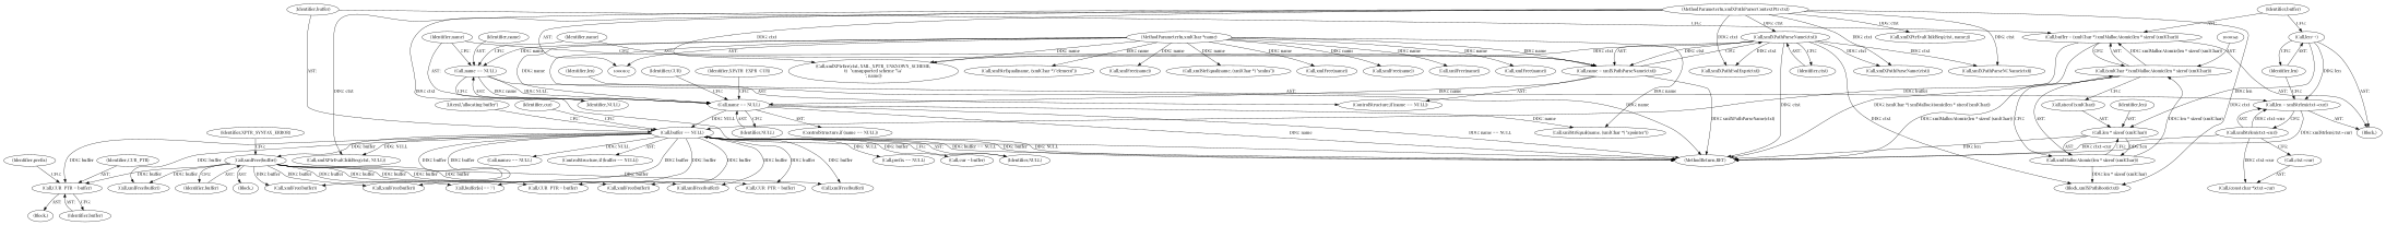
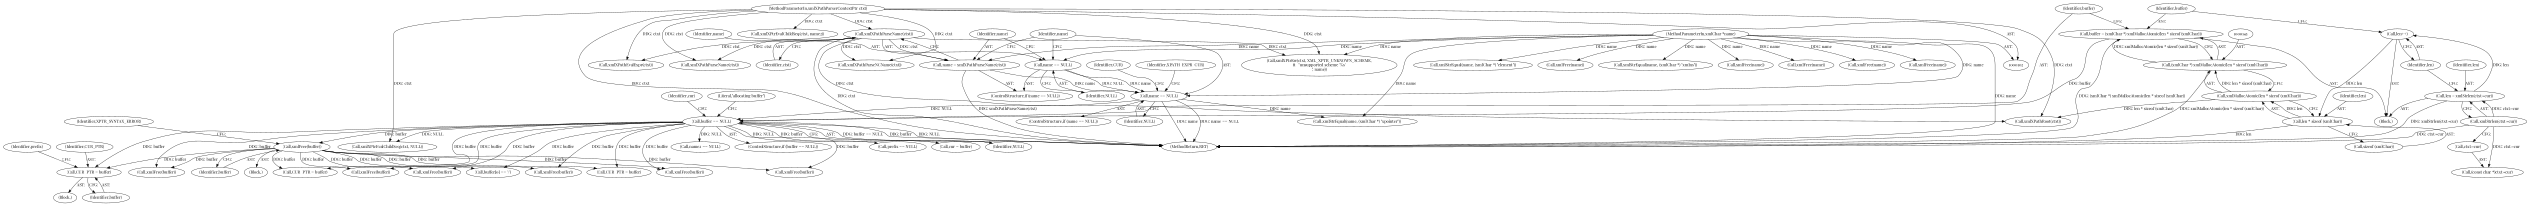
  digraph {
    fontname="Playfair Display"
    node [fontname="Playfair Display"]
    edge [fontname="Playfair Display"]
    n1 [label="(Call,CUR_PTR = buffer)"]
    n2 [label="(Block,)"]
    n3 [label="(Identifier,buffer)"]
    n4 [label="(Call,xmlFree(buffer))"]
    n5 [label="(Call,xmlFree(buffer))"]
    n6 [label="(Call,CUR_PTR = buffer)"]
    n7 [label="(Call,xmlFree(buffer))"]
    n8 [label="(Identifier,buffer)"]
    n9 [label="(Call,xmlFree(buffer))"]
    n10 [label="(Call,xmlFree(buffer))"]
    n11 [label="(Call,xmlFree(buffer))"]
    n12 [label="(Call,xmlFree(buffer))"]
    n13 [label="(Call,buffer[0] == '/')"]
    n14 [label="(Call,CUR_PTR = buffer)"]
    n15 [label="(Block,)"]
    n16 [label="(Call,buffer == NULL)"]
    n17 [label="(Call,name2 == NULL)"]
    n18 [label="(ControlStructure,if (buffer == NULL))"]
    n19 [label="(Call,xmlXPtrEvalChildSeq(ctxt, NULL))"]
    n20 [label="(MethodReturn,RET)"]
    n21 [label="(Call,prefix == NULL)"]
    n22 [label="(Call,cur = buffer)"]
    n23 [label="(Identifier,NULL)"]
    n24 [label="(Call,buffer = (xmlChar *) xmlMallocAtomic(len * sizeof (xmlChar)))"]
    n25 [label="(Call,(xmlChar *) xmlMallocAtomic(len * sizeof (xmlChar)))"]
    n26 [label="(Block,)"]
    n27 [label="(Call,xmlMallocAtomic(len * sizeof (xmlChar)))"]
    n28 [label="(Call,len * sizeof (xmlChar))"]
-   n29 [label="(Block,xmlXPathRoot(ctxt))"]
+   n29 [label="(Call,xmlXPathRoot(ctxt))"]
    n30 [label="(Call,sizeof (xmlChar))"]
    n31 [label="(Call,len++)"]
    n32 [label="(Identifier,len)"]
    n33 [label="(Call,len = xmlStrlen(ctxt->cur))"]
    n34 [label="(Call,xmlStrlen(ctxt->cur))"]
    n35 [label="(Call,ctxt->cur)"]
    n36 [label="(Call,(const char *)ctxt->cur)"]
    n37 [label="(Call,name == NULL)"]
    n38 [label="(Identifier,NULL)"]
    n39 [label="(ControlStructure,if (name == NULL))"]
    n40 [label="(Call,xmlStrEqual(name, (xmlChar *) \"xpointer\"))"]
    n41 [label="(Call,name = xmlXPathParseName(ctxt))"]
    n42 [label="(Call,xmlXPathParseName(ctxt))"]
    n43 [label="(ControlStructure,if (name == NULL))"]
    n44 [label="(Call,xmlXPathParseNCName(ctxt))"]
    n45 [label="(Call,xmlXPathEvalExpr(ctxt))"]
    n46 [label="(Call,xmlXPathParseName(ctxt))"]
    n47 [label="(Call,xmlXPtrErr(ctxt, XML_XPTR_UNKNOWN_SCHEME,\n\t\t   \"unsupported scheme '%s'\n\", name))"]
    n48 [label="(Identifier,ctxt)"]
    n49 [label="(MethodParameterIn,xmlXPathParserContextPtr ctxt)"]
    n50 [label="(Call,xmlXPtrEvalChildSeq(ctxt, name2))"]
    1000102
    n52 [label="(MethodParameterIn,xmlChar *name)"]
    n53 [label="(Call,name == NULL)"]
    n54 [label="(Call,xmlStrEqual(name, (xmlChar *) \"element\"))"]
    n55 [label="(Call,xmlFree(name))"]
    n56 [label="(Call,xmlStrEqual(name, (xmlChar *) \"xmlns\"))"]
    n57 [label="(Call,xmlFree(name))"]
    n58 [label="(Call,xmlFree(name))"]
    n59 [label="(Call,xmlFree(name))"]
    n60 [label="(Call,xmlFree(name))"]
    n61 [label="(Identifier,NULL)"]
    n62 [label="(Identifier,name)"]
    n63 [label="(Identifier,XPTR_SYNTAX_ERROR)"]
    n64 [label="(Identifier,CUR)"]
    n65 [label="(Identifier,cur)"]
    n66 [label="(Identifier,buffer)"]
    n67 [label="(Identifier,CUR_PTR)"]
    n68 [label="(Literal,\"allocating buffer\")"]
    n69 [label="(Identifier,name)"]
    n70 [label="(Identifier,buffer)"]
    n71 [label="(Identifier,name)"]
    n72 [label="(Identifier,len)"]
    n73 [label="(Identifier,XPATH_EXPR_CUR)"]
    n74 [label="(Identifier,prefix)"]
    n75 [label="(Identifier,len)"]
    1000145
    n1 -> n2 [label="AST: "]
    n1 -> n3 [label="CFG: "]
    n3 -> n1 [label="AST: "]
    n4 -> n1 [label="DDG: buffer"]
    n4 -> n5 [label="DDG: buffer"]
    n4 -> n6 [label="DDG: buffer"]
    n4 -> n7 [label="DDG: buffer"]
    n4 -> n8 [label="CFG: "]
    n4 -> n9 [label="DDG: buffer"]
    n4 -> n10 [label="DDG: buffer"]
    n4 -> n11 [label="DDG: buffer"]
    n4 -> n12 [label="DDG: buffer"]
    n4 -> n13 [label="DDG: buffer"]
    n4 -> n14 [label="DDG: buffer"]
    n4 -> n15 [label="AST: "]
    n8 -> n4 [label="AST: "]
    n16 -> n1 [label="DDG: buffer"]
    n16 -> n4 [label="DDG: buffer"]
    n16 -> n5 [label="DDG: buffer"]
    n16 -> n6 [label="DDG: buffer"]
    n16 -> n7 [label="DDG: buffer"]
    n16 -> n9 [label="DDG: buffer"]
    n16 -> n10 [label="DDG: buffer"]
    n16 -> n11 [label="DDG: buffer"]
    n16 -> n12 [label="DDG: buffer"]
    n16 -> n13 [label="DDG: buffer"]
    n16 -> n14 [label="DDG: buffer"]
    n16 -> n17 [label="DDG: NULL"]
    n16 -> n18 [label="AST: "]
    n16 -> n19 [label="DDG: NULL"]
    n16 -> n20 [label="DDG: buffer == NULL"]
    n16 -> n20 [label="DDG: buffer"]
    n16 -> n20 [label="DDG: NULL"]
    n16 -> n21 [label="DDG: NULL"]
    n16 -> n22 [label="DDG: buffer"]
    n16 -> n23 [label="CFG: "]
    n23 -> n16 [label="AST: "]
    n24 -> n16 [label="DDG: buffer"]
    n24 -> n20 [label="DDG: (xmlChar *) xmlMallocAtomic(len * sizeof (xmlChar))"]
    n24 -> n25 [label="CFG: "]
    n24 -> n26 [label="AST: "]
    n25 -> n20 [label="DDG: xmlMallocAtomic(len * sizeof (xmlChar))"]
    n25 -> n24 [label="AST: "]
    n25 -> n24 [label="DDG: xmlMallocAtomic(len * sizeof (xmlChar))"]
    n25 -> n27 [label="CFG: "]
    n27 -> n25 [label="AST: "]
    n27 -> n25 [label="DDG: len * sizeof (xmlChar)"]
    n27 -> n28 [label="CFG: "]
    n27 -> n29 [label="DDG: len * sizeof (xmlChar)"]
    n28 -> n20 [label="DDG: len"]
    n28 -> n27 [label="AST: "]
    n28 -> n27 [label="DDG: len"]
-   n25 -> n30 [label="CFG: "]
+   n28 -> n30 [label="CFG: "]
    n30 -> n28 [label="AST: "]
    n31 -> n26 [label="AST: "]
    n31 -> n28 [label="DDG: len"]
    n31 -> n32 [label="CFG: "]
    n32 -> n31 [label="AST: "]
    n32 -> n33 [label="CFG: "]
    n33 -> n20 [label="DDG: xmlStrlen(ctxt->cur)"]
    n33 -> n26 [label="AST: "]
-   n31 -> n33 [label="DDG: len"]
+   n33 -> n31 [label="DDG: len"]
    n33 -> n34 [label="CFG: "]
    n34 -> n20 [label="DDG: ctxt->cur"]
    n34 -> n33 [label="AST: "]
    n34 -> n33 [label="DDG: ctxt->cur"]
    n34 -> n35 [label="CFG: "]
    n34 -> n36 [label="DDG: ctxt->cur"]
    n35 -> n36 [label="AST: "]
    n37 -> n16 [label="DDG: NULL"]
    n37 -> n20 [label="DDG: name"]
    n37 -> n20 [label="DDG: name == NULL"]
    n37 -> n38 [label="CFG: "]
    n37 -> n39 [label="AST: "]
    n37 -> n40 [label="DDG: name"]
    n38 -> n37 [label="AST: "]
    n41 -> n20 [label="DDG: xmlXPathParseName(ctxt)"]
    n41 -> n37 [label="DDG: name"]
    n41 -> n42 [label="CFG: "]
    n41 -> n43 [label="AST: "]
    n42 -> n20 [label="DDG: ctxt"]
    n42 -> n29 [label="DDG: ctxt"]
    n42 -> n41 [label="AST: "]
    n42 -> n41 [label="DDG: ctxt"]
    n42 -> n44 [label="DDG: ctxt"]
    n42 -> n45 [label="DDG: ctxt"]
    n42 -> n46 [label="DDG: ctxt"]
    n42 -> n47 [label="DDG: ctxt"]
    n42 -> n48 [label="CFG: "]
    n48 -> n42 [label="AST: "]
    n49 -> n19 [label="DDG: ctxt"]
    n49 -> n20 [label="DDG: ctxt"]
    n49 -> n29 [label="DDG: ctxt"]
    n49 -> n42 [label="DDG: ctxt"]
    n49 -> n44 [label="DDG: ctxt"]
    n49 -> n45 [label="DDG: ctxt"]
    n49 -> n46 [label="DDG: ctxt"]
    n49 -> n47 [label="DDG: ctxt"]
    n49 -> n50 [label="DDG: ctxt"]
    n49 -> 1000102 [label="AST: "]
    n52 -> n20 [label="DDG: name"]
    n52 -> n37 [label="DDG: name"]
    n52 -> n40 [label="DDG: name"]
    n52 -> n41 [label="DDG: name"]
    n52 -> n47 [label="DDG: name"]
    n52 -> 1000102 [label="AST: "]
    n52 -> n53 [label="DDG: name"]
    n52 -> n54 [label="DDG: name"]
    n52 -> n55 [label="DDG: name"]
    n52 -> n56 [label="DDG: name"]
    n52 -> n57 [label="DDG: name"]
    n52 -> n58 [label="DDG: name"]
    n52 -> n59 [label="DDG: name"]
    n52 -> n60 [label="DDG: name"]
    n53 -> n37 [label="DDG: name"]
    n53 -> n37 [label="DDG: NULL"]
    n53 -> n43 [label="AST: "]
    n53 -> n61 [label="CFG: "]
    n61 -> n53 [label="AST: "]
    n62 -> n37 [label="AST: "]
    n62 -> n41 [label="CFG: "]
    n62 -> n53 [label="CFG: "]
    n63 -> n4 [label="CFG: "]
    n64 -> n37 [label="CFG: "]
    n65 -> n16 [label="CFG: "]
    n66 -> n16 [label="AST: "]
    n66 -> n24 [label="CFG: "]
    n67 -> n1 [label="AST: "]
    n68 -> n16 [label="CFG: "]
    n69 -> n53 [label="AST: "]
    n70 -> n24 [label="AST: "]
    n70 -> n31 [label="CFG: "]
    n71 -> n41 [label="AST: "]
    n71 -> n53 [label="CFG: "]
    n72 -> n28 [label="AST: "]
    n73 -> n37 [label="CFG: "]
    n74 -> n1 [label="CFG: "]
    n75 -> n33 [label="AST: "]
    1000145 -> n25 [label="AST: "]
  }
